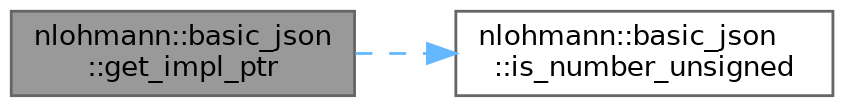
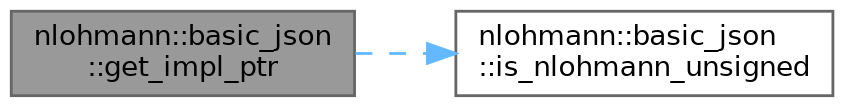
  digraph {
    rankdir=LR
    fontname="DejaVu Sans"
    node [fontname="DejaVu Sans" fontsize=10 shape=box style=filled]
    n1 [color=gray40 fillcolor=grey60 fontcolor=black height=0.2 label="nlohmann::basic_json\l::get_impl_ptr" width=0.4]
-   n2 [color=grey40 fillcolor=white height=0.2 label="nlohmann::basic_json\l::is_number_unsigned" width=0.4]
+   n2 [color=grey40 fillcolor=white height=0.2 label="nlohmann::basic_json\l::is_nlohmann_unsigned" width=0.4]
    n1 -> n2 [color=steelblue1 fontname="DejaVu Sans" fontsize=10 labelfontname=Helvetica labelfontsize=10 style=dashed arrowhead=normal]
  }
